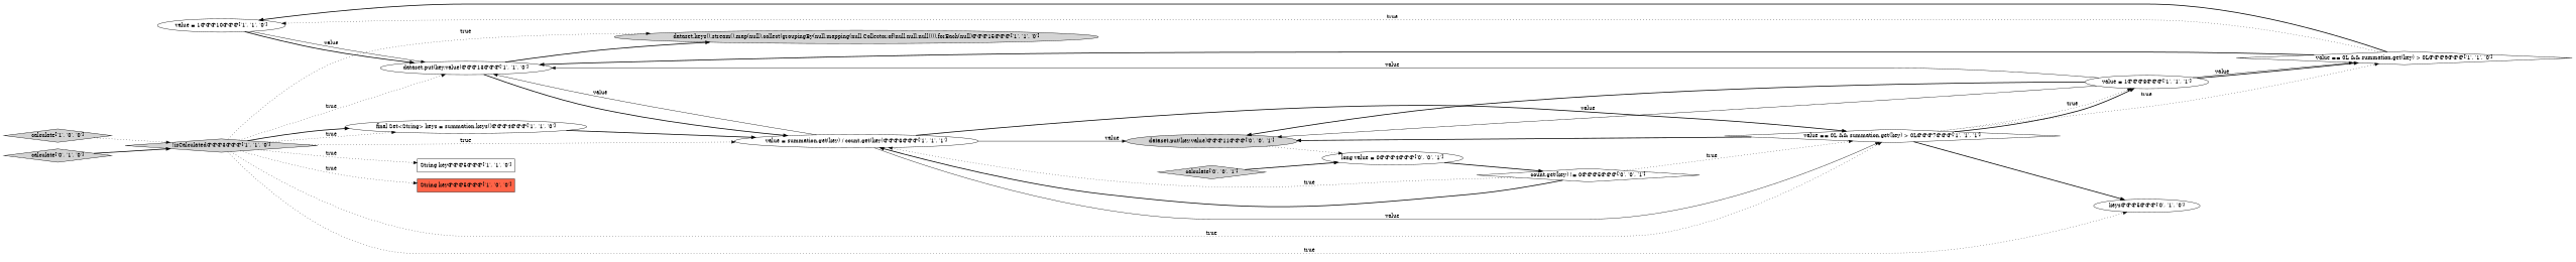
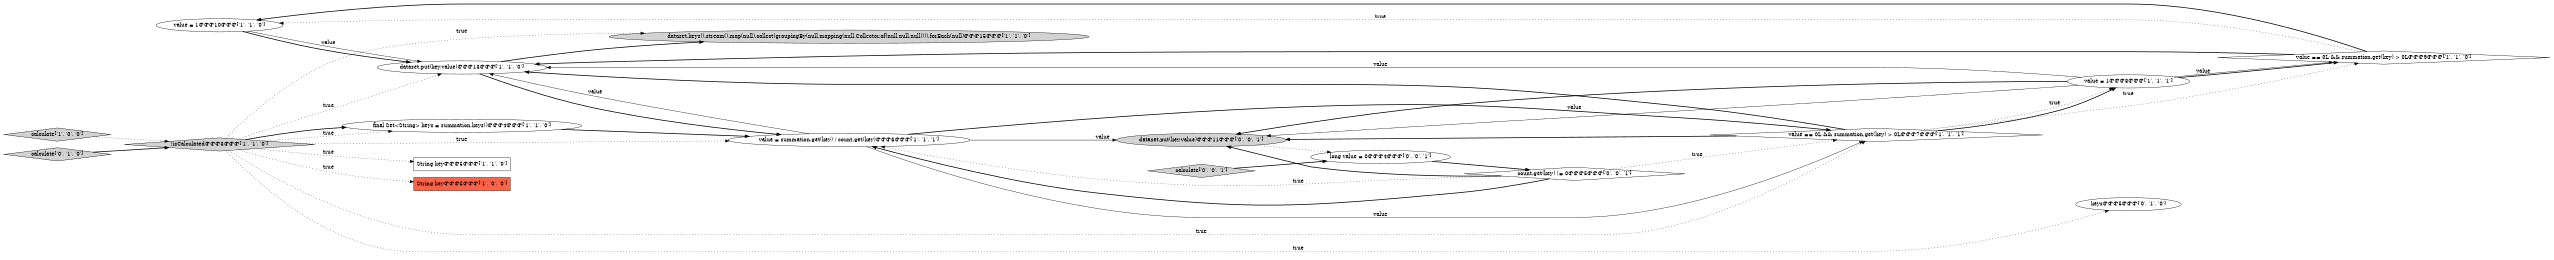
  digraph {
    rankdir=LR
    node [fillcolor=white shape=ellipse style=filled]
    edge [style=bold]
    n1 [label="value = 1@@@10@@@['1', '1', '0']"]
    n2 [label="dataset.put(key,value)@@@13@@@['1', '1', '0']"]
    n3 [label="value = summation.get(key) / count.get(key)@@@6@@@['1', '1', '1']"]
    n4 [fillcolor=lightgray label="dataset.keys().stream().map(null).collect(groupingBy(null,mapping(null,Collector.of(null,null,null)))).forEach(null)@@@15@@@['1', '1', '0']"]
    n5 [fillcolor=lightgray label="calculate['0', '0', '1']" shape=diamond]
    n6 [label="long value = 0@@@4@@@['0', '0', '1']"]
    n7 [label="count.get(key) != 0@@@5@@@['0', '0', '1']" shape=diamond]
    n8 [label="value == 0L && summation.get(key) > 0L@@@7@@@['1', '1', '1']" shape=diamond]
    n9 [fillcolor=lightgray label="dataset.put(key,value)@@@11@@@['0', '0', '1']"]
    n10 [label="value = 1@@@8@@@['1', '1', '1']"]
    n11 [label="value == 0L && summation.get(key) > 0L@@@9@@@['1', '1', '0']" shape=diamond]
    n12 [fillcolor=lightgray label="!isCalculated@@@3@@@['1', '1', '0']" shape=diamond]
    n13 [label="final Set<String> keys = summation.keys()@@@4@@@['1', '1', '0']"]
    n14 [label="String key@@@5@@@['1', '1', '0']" shape=box]
    n15 [fillcolor=tomato label="String key@@@5@@@['1', '0', '0']" shape=box]
    n16 [label="keys@@@5@@@['0', '1', '0']"]
    n17 [fillcolor=lightgray label="calculate['1', '0', '0']" shape=diamond]
    n18 [fillcolor=lightgray label="calculate['0', '1', '0']" shape=diamond]
    n1 -> n2 [label=value style=solid]
    n1 -> n2
    n2 -> n3
    n2 -> n4
    n3 -> n2 [label=value style=solid]
    n3 -> n8
    n3 -> n8 [label=value style=solid]
    n3 -> n9 [label=value style=solid]
    n5 -> n6
    n6 -> n7
    n7 -> n3
    n7 -> n3 [label=true style=dotted]
    n7 -> n8 [label=true style=dotted]
-   n8 -> n16
+   n7 -> n9
+   n8 -> n2
    n8 -> n9
    n8 -> n10 [label=true style=dotted]
    n8 -> n10
    n8 -> n11 [label=true style=dotted]
    n9 -> n6 [style=dotted]
    n10 -> n2 [label=value style=solid]
    n10 -> n9 [label=value style=solid]
    n10 -> n9
    n10 -> n11 [label=value style=solid]
    n10 -> n11
    n11 -> n1
    n11 -> n1 [label=true style=dotted]
    n11 -> n2
    n12 -> n2 [label=true style=dotted]
    n12 -> n3 [label=true style=dotted]
    n12 -> n4 [label=true style=dotted]
    n12 -> n8 [label=true style=dotted]
    n12 -> n13 [label=true style=dotted]
    n12 -> n13
    n12 -> n14 [label=true style=dotted]
    n12 -> n15 [label=true style=dotted]
    n12 -> n16 [label=true style=dotted]
    n13 -> n3
    n17 -> n12 [style=dotted]
    n18 -> n12
  }
